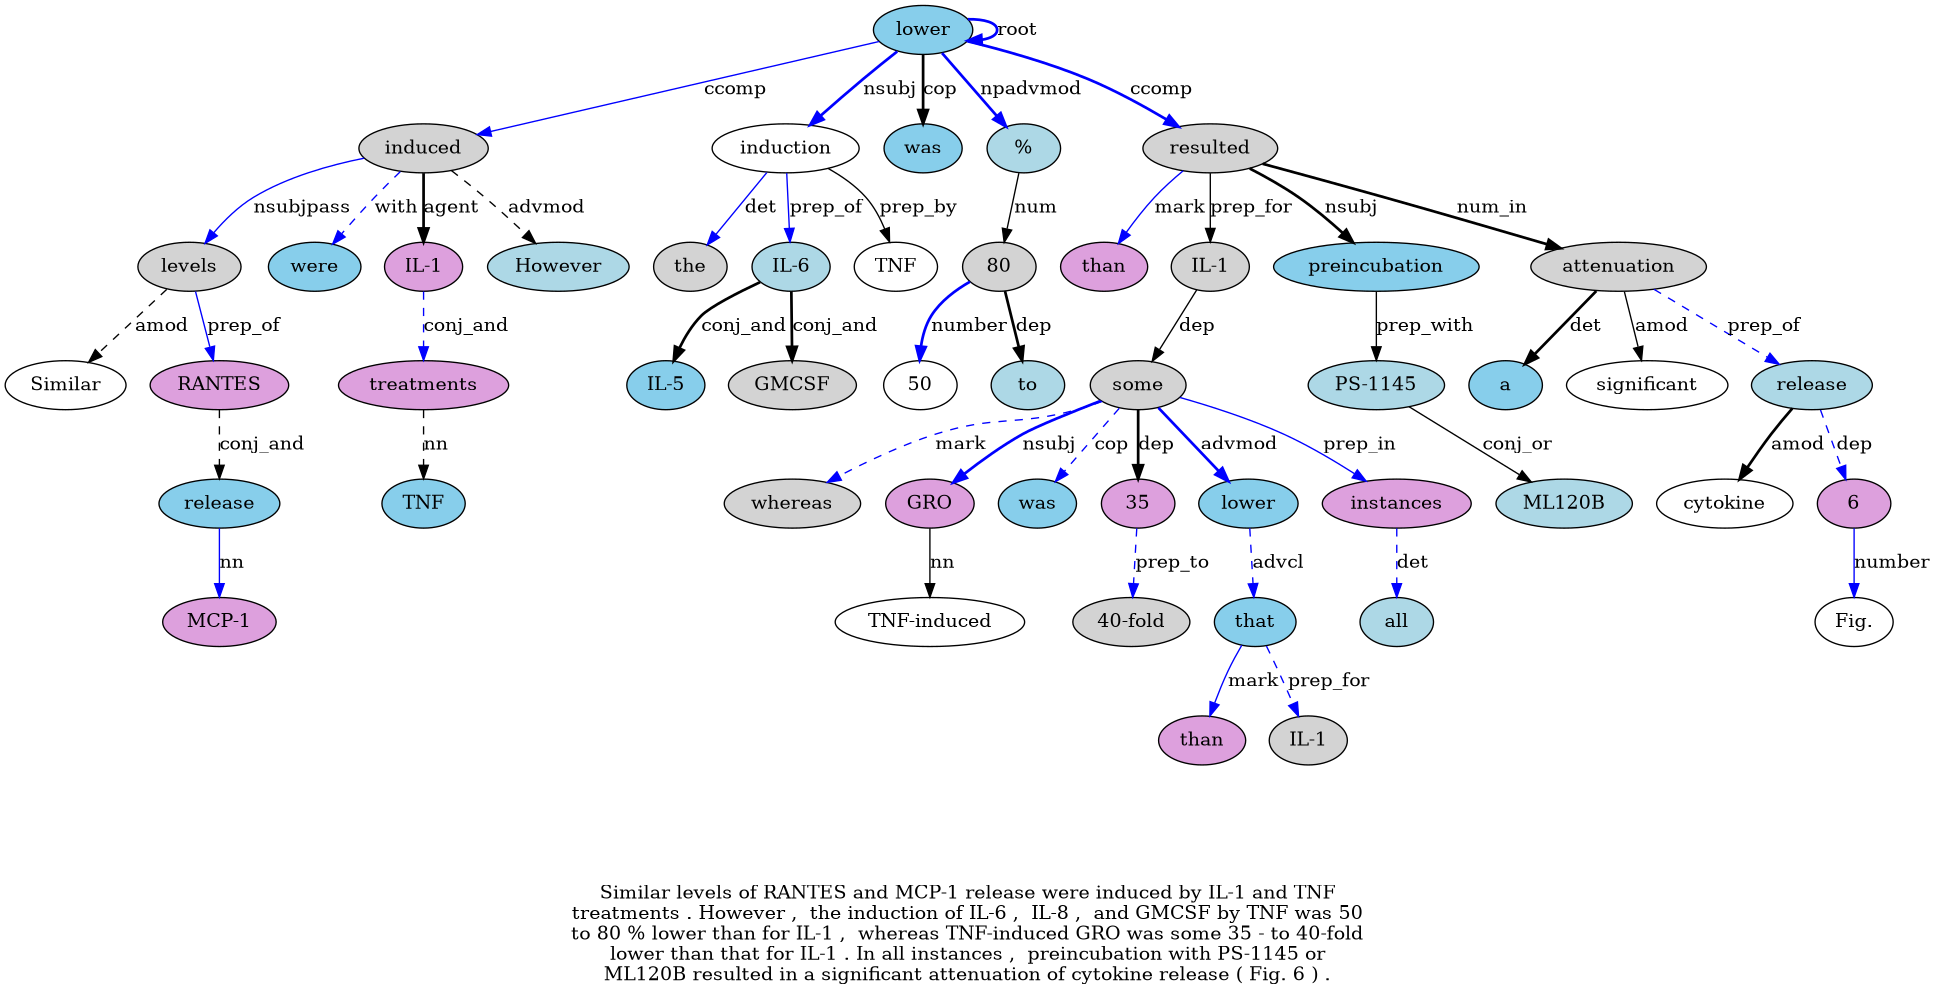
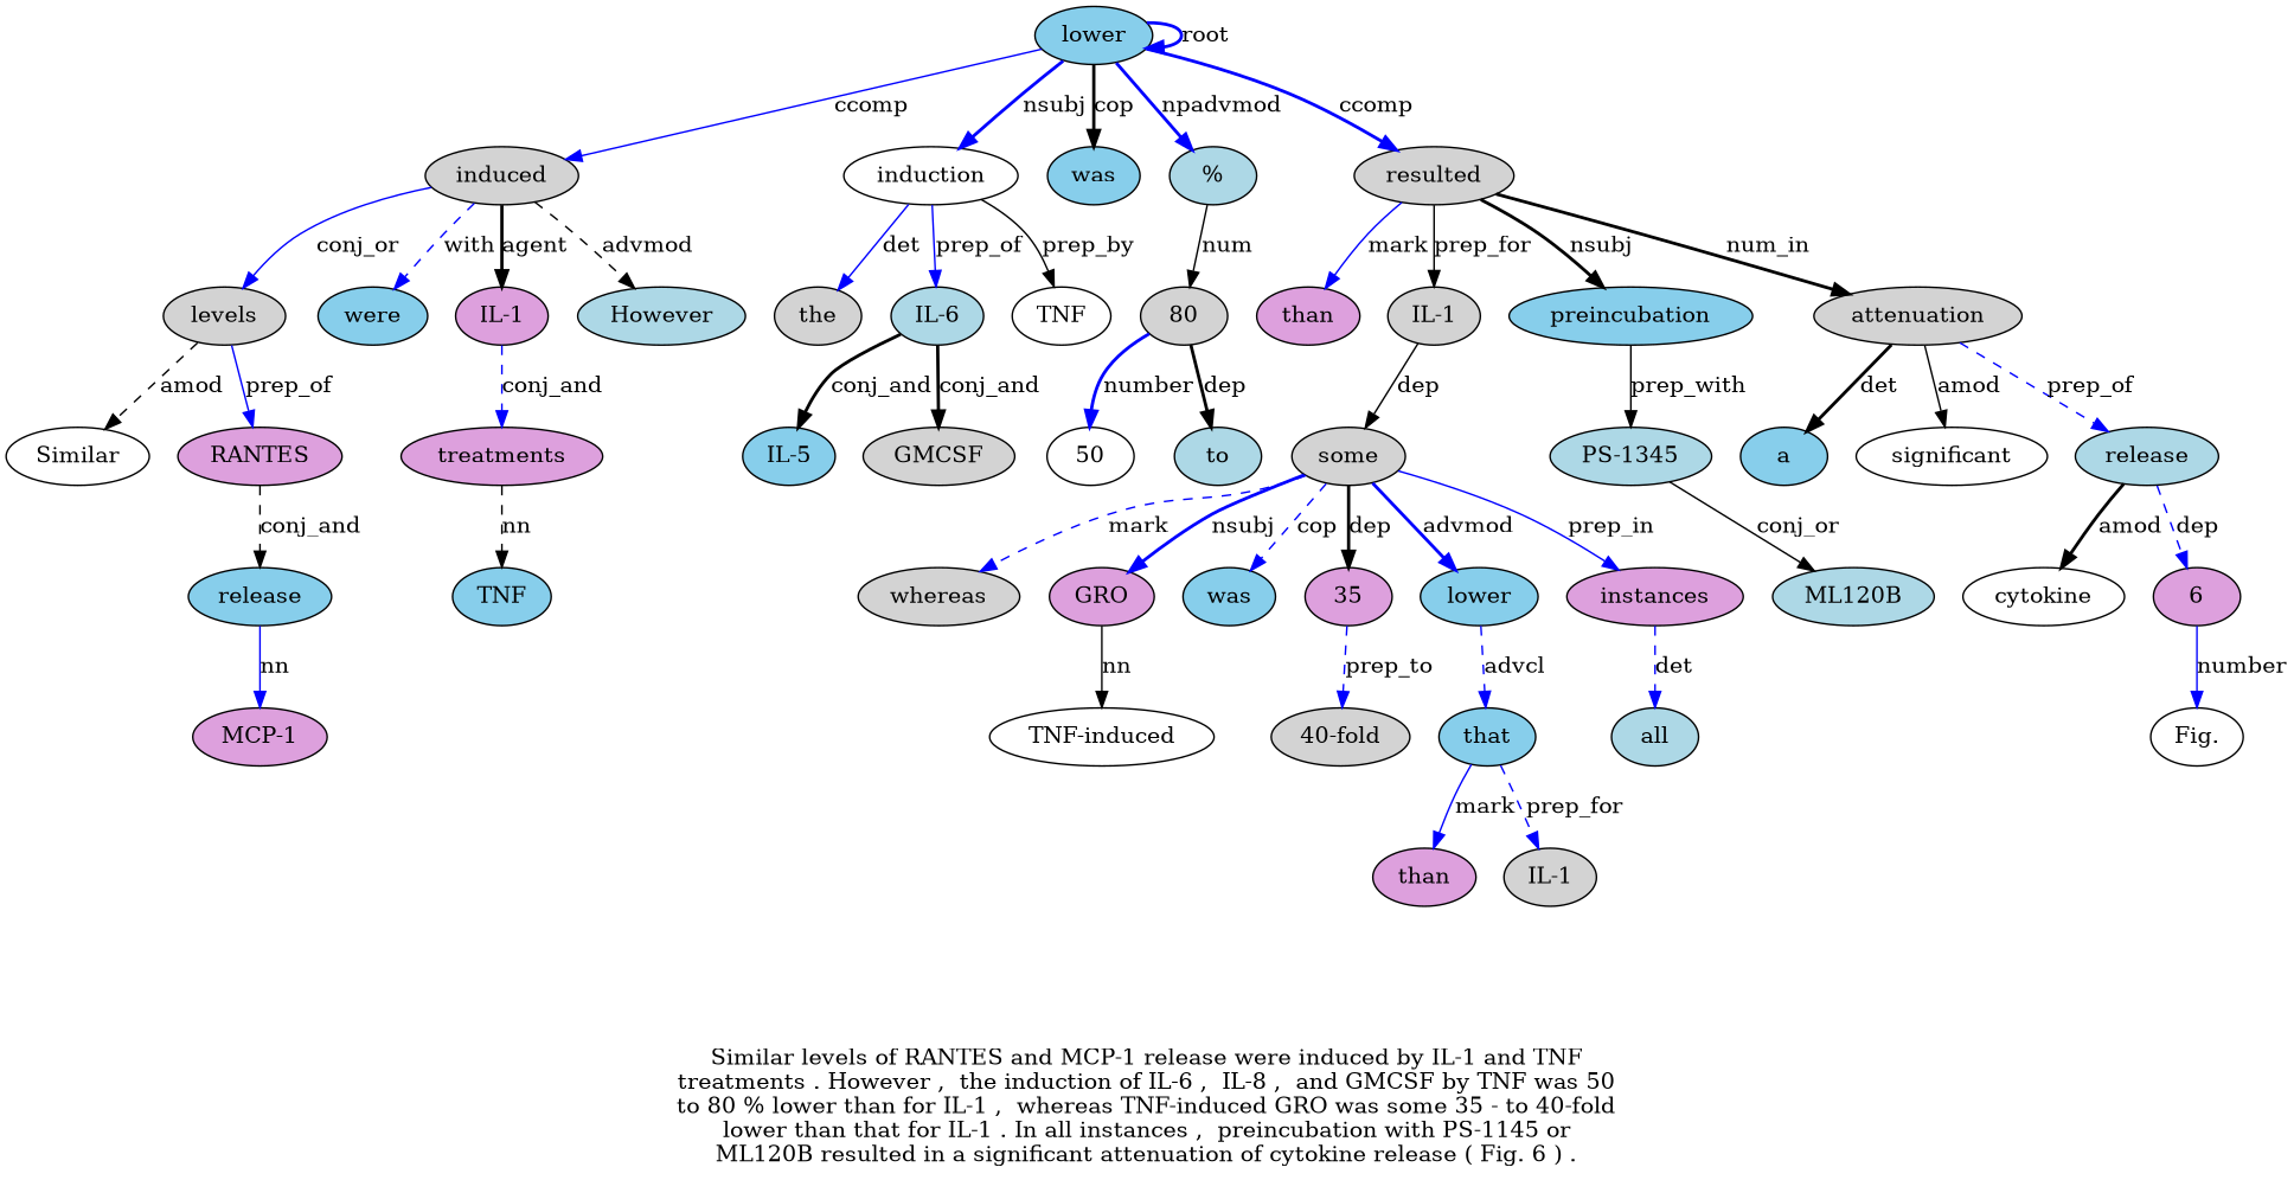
  digraph {
    label="Similar levels of RANTES and MCP-1 release were induced by IL-1 and TNF\ntreatments . However ,  the induction of IL-6 ,  IL-8 ,  and GMCSF by TNF was 50\nto 80 % lower than for IL-1 ,  whereas TNF-induced GRO was some 35 - to 40-fold\nlower than that for IL-1 . In all instances ,  preincubation with PS-1145 or\nML120B resulted in a significant attenuation of cytokine release ( Fig. 6 ) ."
    node [fillcolor=lightgrey style=filled]
    edge [color=blue style=solid]
    n1 [label=levels]
    n2 [fillcolor=white label=Similar]
    n3 [fillcolor=plum label=RANTES]
    n4 [fillcolor=skyblue label=release]
    n5 [label=induced]
    n6 [fillcolor=skyblue label=were]
    n7 [fillcolor=plum label="IL-1"]
    n8 [fillcolor=lightblue label=However]
    n9 [fillcolor=plum label=treatments]
    n10 [fillcolor=plum label="MCP-1"]
    n11 [fillcolor=skyblue label=lower]
    n12 [fillcolor=white label=induction]
    n13 [fillcolor=skyblue label=was]
    n14 [fillcolor=lightblue label="%"]
    n15 [label=resulted]
    n16 [label=the]
    n17 [fillcolor=lightblue label="IL-6"]
    n18 [fillcolor=white label=TNF]
    n19 [label=80]
    n20 [fillcolor=plum label=than]
    n21 [label="IL-1"]
    n22 [fillcolor=skyblue label=preincubation]
    n23 [label=attenuation]
    n24 [fillcolor=skyblue label=TNF]
    n25 [fillcolor=skyblue label="IL-5"]
    n26 [label=GMCSF]
    n27 [fillcolor=white label=50]
    n28 [fillcolor=lightblue label=to]
    n29 [label=some]
-   n30 [fillcolor=lightblue label="PS-1145"]
+   n30 [fillcolor=lightblue label="PS-1345"]
    n31 [fillcolor=skyblue label=a]
    n32 [fillcolor=white label=significant]
    n33 [fillcolor=lightblue label=release]
    n34 [label=whereas]
    n35 [fillcolor=plum label=GRO]
    n36 [fillcolor=skyblue label=was]
    n37 [fillcolor=plum label=35]
    n38 [fillcolor=skyblue label=lower]
    n39 [fillcolor=plum label=instances]
    n40 [fillcolor=white label="TNF-induced"]
    n41 [label="40-fold"]
    n42 [fillcolor=skyblue label=that]
    n43 [fillcolor=lightblue label=all]
    n44 [fillcolor=plum label=than]
    n45 [label="IL-1"]
    n46 [fillcolor=lightblue label=ML120B]
    n47 [fillcolor=white label=cytokine]
    n48 [fillcolor=plum label=6]
    n49 [fillcolor=white label="Fig."]
    n1 -> n2 [color=black label=amod style=dashed]
    n1 -> n3 [label=prep_of]
    n3 -> n4 [color=black label=conj_and style=dashed]
    n4 -> n10 [label=nn]
-   n5 -> n1 [label=nsubjpass]
+   n5 -> n1 [label=conj_or]
    n5 -> n6 [label=with style=dashed]
    n5 -> n7 [color=black label=agent style=bold]
    n5 -> n8 [color=black label=advmod style=dashed]
    n7 -> n9 [label=conj_and style=dashed]
    n9 -> n24 [color=black label=nn style=dashed]
    n11 -> n5 [label=ccomp]
    n11 -> n11 [label=root style=bold]
    n11 -> n12 [label=nsubj style=bold]
    n11 -> n13 [color=black label=cop style=bold]
    n11 -> n14 [label=npadvmod style=bold]
    n11 -> n15 [label=ccomp style=bold]
    n12 -> n16 [label=det]
    n12 -> n17 [label=prep_of]
    n12 -> n18 [color=black label=prep_by]
    n14 -> n19 [color=black label=num]
    n15 -> n20 [label=mark]
    n15 -> n21 [color=black label=prep_for]
    n15 -> n22 [color=black label=nsubj style=bold]
    n15 -> n23 [color=black label=num_in style=bold]
    n17 -> n25 [color=black label=conj_and style=bold]
    n17 -> n26 [color=black label=conj_and style=bold]
    n19 -> n27 [label=number style=bold]
    n19 -> n28 [color=black label=dep style=bold]
    n21 -> n29 [color=black label=dep]
    n22 -> n30 [color=black label=prep_with]
    n23 -> n31 [color=black label=det style=bold]
    n23 -> n32 [color=black label=amod]
    n23 -> n33 [label=prep_of style=dashed]
    n29 -> n34 [label=mark style=dashed]
    n29 -> n35 [label=nsubj style=bold]
    n29 -> n36 [label=cop style=dashed]
    n29 -> n37 [color=black label=dep style=bold]
    n29 -> n38 [label=advmod style=bold]
    n29 -> n39 [label=prep_in]
    n30 -> n46 [color=black label=conj_or]
    n33 -> n47 [color=black label=amod style=bold]
    n33 -> n48 [label=dep style=dashed]
    n35 -> n40 [color=black label=nn]
    n37 -> n41 [label=prep_to style=dashed]
    n38 -> n42 [label=advcl style=dashed]
    n39 -> n43 [label=det style=dashed]
    n42 -> n44 [label=mark]
    n42 -> n45 [label=prep_for style=dashed]
    n48 -> n49 [label=number]
  }
